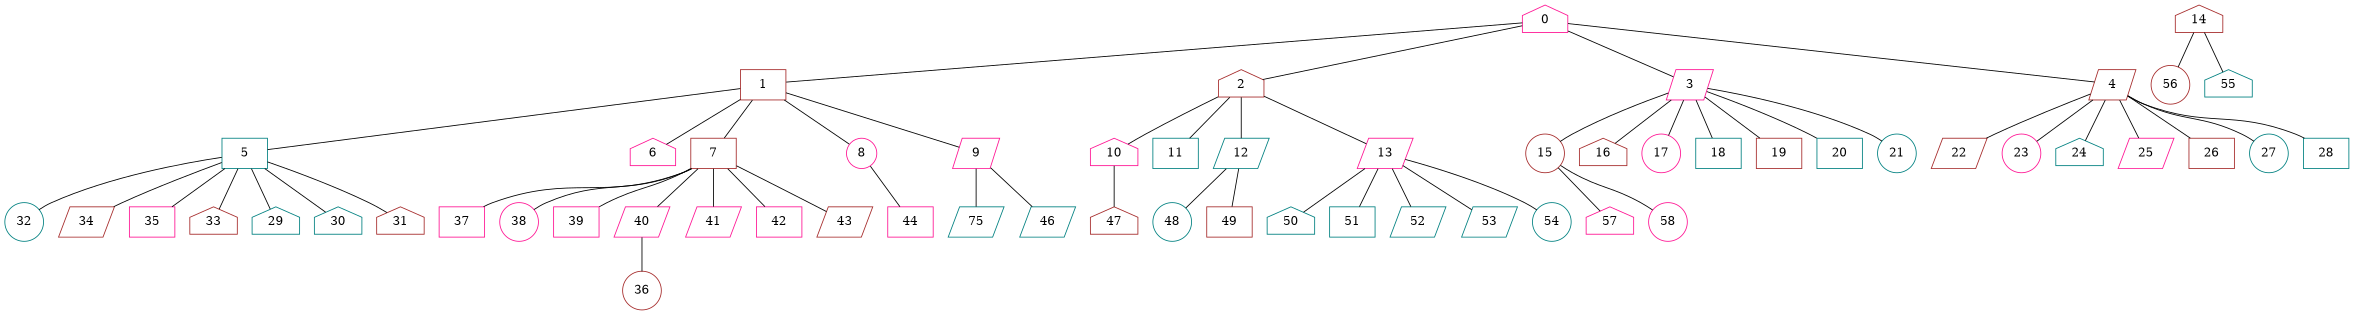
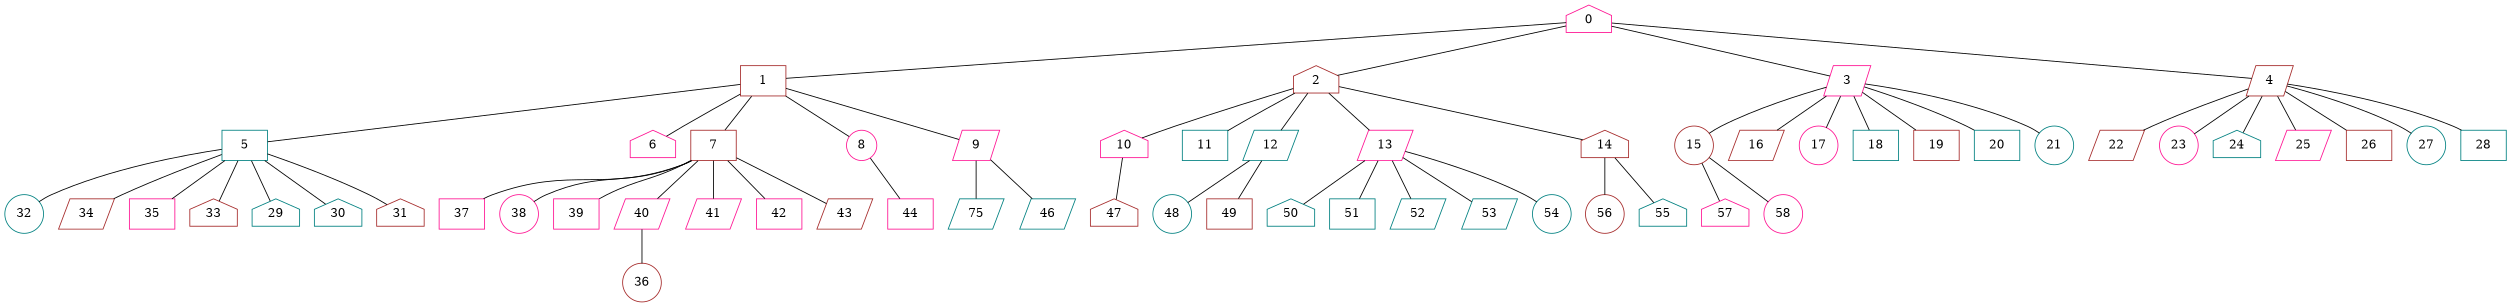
  graph {
    node [color=teal shape=box]
    0 [color=deeppink shape=house]
    1 [color=brown]
    2 [color=brown shape=house]
    3 [color=deeppink shape=parallelogram]
    4 [color=brown shape=parallelogram]
    5
    6 [color=deeppink shape=house]
    7 [color=brown]
    8 [color=deeppink shape=circle]
    9 [color=deeppink shape=parallelogram]
    10 [color=deeppink shape=house]
    11
    12 [shape=parallelogram]
    13 [color=deeppink shape=parallelogram]
    14 [color=brown shape=house]
    15 [color=brown shape=circle]
-   16 [color=brown shape=house]
+   16 [color=brown shape=parallelogram]
    17 [color=deeppink shape=circle]
    18
    19 [color=brown]
    20
    21 [shape=circle]
    22 [color=brown shape=parallelogram]
    23 [color=deeppink shape=circle]
    24 [shape=house]
    25 [color=deeppink shape=parallelogram]
    26 [color=brown]
    27 [shape=circle]
    28
    32 [shape=circle]
    34 [color=brown shape=parallelogram]
    35 [color=deeppink]
    33 [color=brown shape=house]
    29 [shape=house]
    30 [shape=house]
    31 [color=brown shape=house]
    37 [color=deeppink]
    38 [color=deeppink shape=circle]
    39 [color=deeppink]
    40 [color=deeppink shape=parallelogram]
    41 [color=deeppink shape=parallelogram]
    42 [color=deeppink]
    43 [color=brown shape=parallelogram]
    44 [color=deeppink]
    n45 [label=75 shape=parallelogram]
    46 [shape=parallelogram]
    47 [color=brown shape=house]
    48 [shape=circle]
    49 [color=brown]
    50 [shape=house]
    51
    52 [shape=parallelogram]
    53 [shape=parallelogram]
    54 [shape=circle]
    56 [color=brown shape=circle]
    55 [shape=house]
    57 [color=deeppink shape=house]
    58 [color=deeppink shape=circle]
    36 [color=brown shape=circle]
    0 -- 1
    0 -- 2
    0 -- 3
    0 -- 4
    1 -- 5
    1 -- 6
    1 -- 7
    1 -- 8
    1 -- 9
    2 -- 10
    2 -- 11
    2 -- 12
    2 -- 13
+   2 -- 14
    3 -- 15
    3 -- 16
    3 -- 17
    3 -- 18
    3 -- 19
    3 -- 20
    3 -- 21
    4 -- 22
    4 -- 23
    4 -- 24
    4 -- 25
    4 -- 26
    4 -- 27
    4 -- 28
    5 -- 32
    5 -- 34
    5 -- 35
    5 -- 33
    5 -- 29
    5 -- 30
    5 -- 31
    7 -- 37
    7 -- 38
    7 -- 39
    7 -- 40
    7 -- 41
    7 -- 42
    7 -- 43
    8 -- 44
    9 -- n45
    9 -- 46
    10 -- 47
    12 -- 48
    12 -- 49
    13 -- 50
    13 -- 51
    13 -- 52
    13 -- 53
    13 -- 54
    14 -- 56
    14 -- 55
    15 -- 57
    15 -- 58
    40 -- 36
  }
